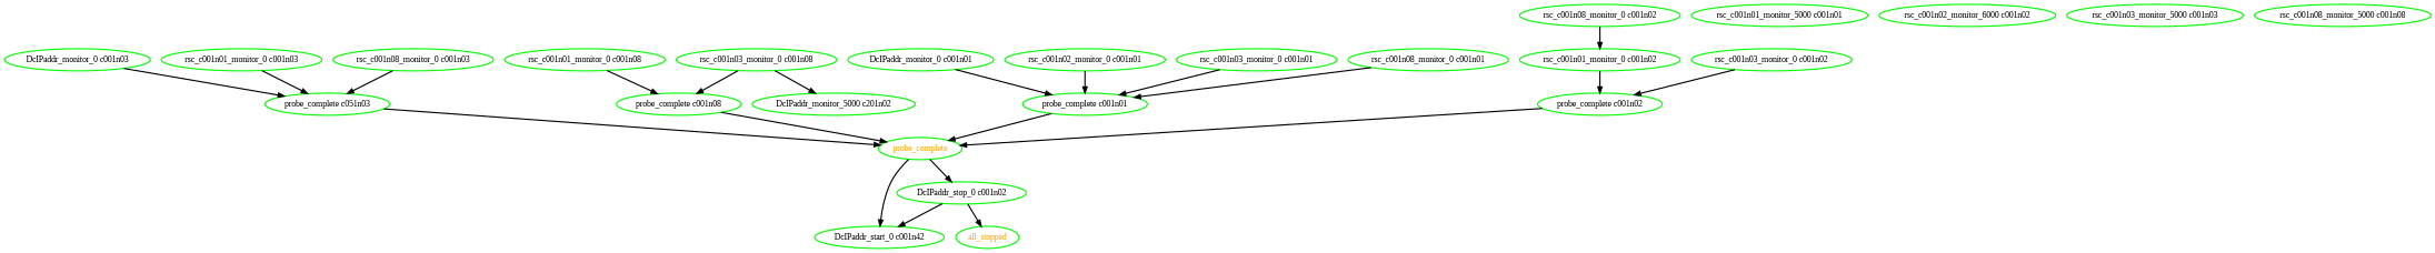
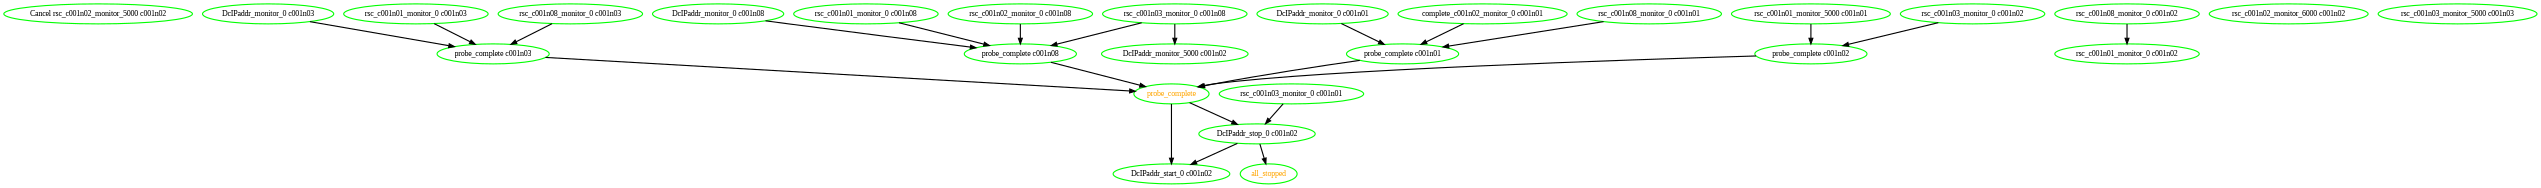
  digraph {
    fontname="Liberation Serif"
    node [color=green fontcolor=black fontname="Liberation Serif" style=bold]
    edge [fontname="Liberation Serif" style=bold]
+   "Cancel rsc_c001n02_monitor_5000 c001n02"
    "DcIPaddr_monitor_0 c001n01"
    "probe_complete c001n01"
    probe_complete [fontcolor=orange]
-   "DcIPaddr_start_0 c001n02" [label="DcIPaddr_start_0 c001n42"]
+   "DcIPaddr_start_0 c001n02"
    "DcIPaddr_stop_0 c001n02"
    "DcIPaddr_monitor_0 c001n03"
-   "probe_complete c001n03" [label="probe_complete c051n03"]
+   "probe_complete c001n03"
+   "DcIPaddr_monitor_0 c001n08"
    "probe_complete c001n08"
    all_stopped [fontcolor=orange]
    "probe_complete c001n02"
    "rsc_c001n01_monitor_0 c001n02"
    "rsc_c001n01_monitor_0 c001n03"
    "rsc_c001n01_monitor_0 c001n08"
    "rsc_c001n01_monitor_5000 c001n01"
-   "rsc_c001n02_monitor_0 c001n01"
+   "rsc_c001n02_monitor_0 c001n01" [label="complete_c001n02_monitor_0 c001n01"]
+   "rsc_c001n02_monitor_0 c001n08"
    "rsc_c001n02_monitor_6000 c001n02"
    "rsc_c001n03_monitor_0 c001n01"
    "rsc_c001n03_monitor_0 c001n02"
    "rsc_c001n03_monitor_0 c001n08"
-   "DcIPaddr_monitor_5000 c001n02" [label="DcIPaddr_monitor_5000 c201n02"]
+   "DcIPaddr_monitor_5000 c001n02"
    "rsc_c001n03_monitor_5000 c001n03"
    "rsc_c001n08_monitor_0 c001n01"
    "rsc_c001n08_monitor_0 c001n02"
    "rsc_c001n08_monitor_0 c001n03"
-   "rsc_c001n08_monitor_5000 c001n08"
    "DcIPaddr_monitor_0 c001n01" -> "probe_complete c001n01"
    "probe_complete c001n01" -> probe_complete
    probe_complete -> "DcIPaddr_start_0 c001n02"
    probe_complete -> "DcIPaddr_stop_0 c001n02"
    "DcIPaddr_stop_0 c001n02" -> "DcIPaddr_start_0 c001n02"
    "DcIPaddr_stop_0 c001n02" -> all_stopped
    "DcIPaddr_monitor_0 c001n03" -> "probe_complete c001n03"
    "probe_complete c001n03" -> probe_complete
+   "DcIPaddr_monitor_0 c001n08" -> "probe_complete c001n08"
    "probe_complete c001n08" -> probe_complete
    "probe_complete c001n02" -> probe_complete
-   "rsc_c001n01_monitor_0 c001n02" -> "probe_complete c001n02"
+   "rsc_c001n01_monitor_5000 c001n01" -> "probe_complete c001n02"
    "rsc_c001n01_monitor_0 c001n03" -> "probe_complete c001n03"
    "rsc_c001n01_monitor_0 c001n08" -> "probe_complete c001n08"
    "rsc_c001n02_monitor_0 c001n01" -> "probe_complete c001n01"
-   "rsc_c001n03_monitor_0 c001n01" -> "probe_complete c001n01"
+   "rsc_c001n02_monitor_0 c001n08" -> "probe_complete c001n08"
+   "rsc_c001n03_monitor_0 c001n01" -> "DcIPaddr_stop_0 c001n02"
    "rsc_c001n03_monitor_0 c001n02" -> "probe_complete c001n02"
    "rsc_c001n03_monitor_0 c001n08" -> "probe_complete c001n08"
    "rsc_c001n03_monitor_0 c001n08" -> "DcIPaddr_monitor_5000 c001n02"
    "rsc_c001n08_monitor_0 c001n01" -> "probe_complete c001n01"
    "rsc_c001n08_monitor_0 c001n02" -> "rsc_c001n01_monitor_0 c001n02"
    "rsc_c001n08_monitor_0 c001n03" -> "probe_complete c001n03"
  }
